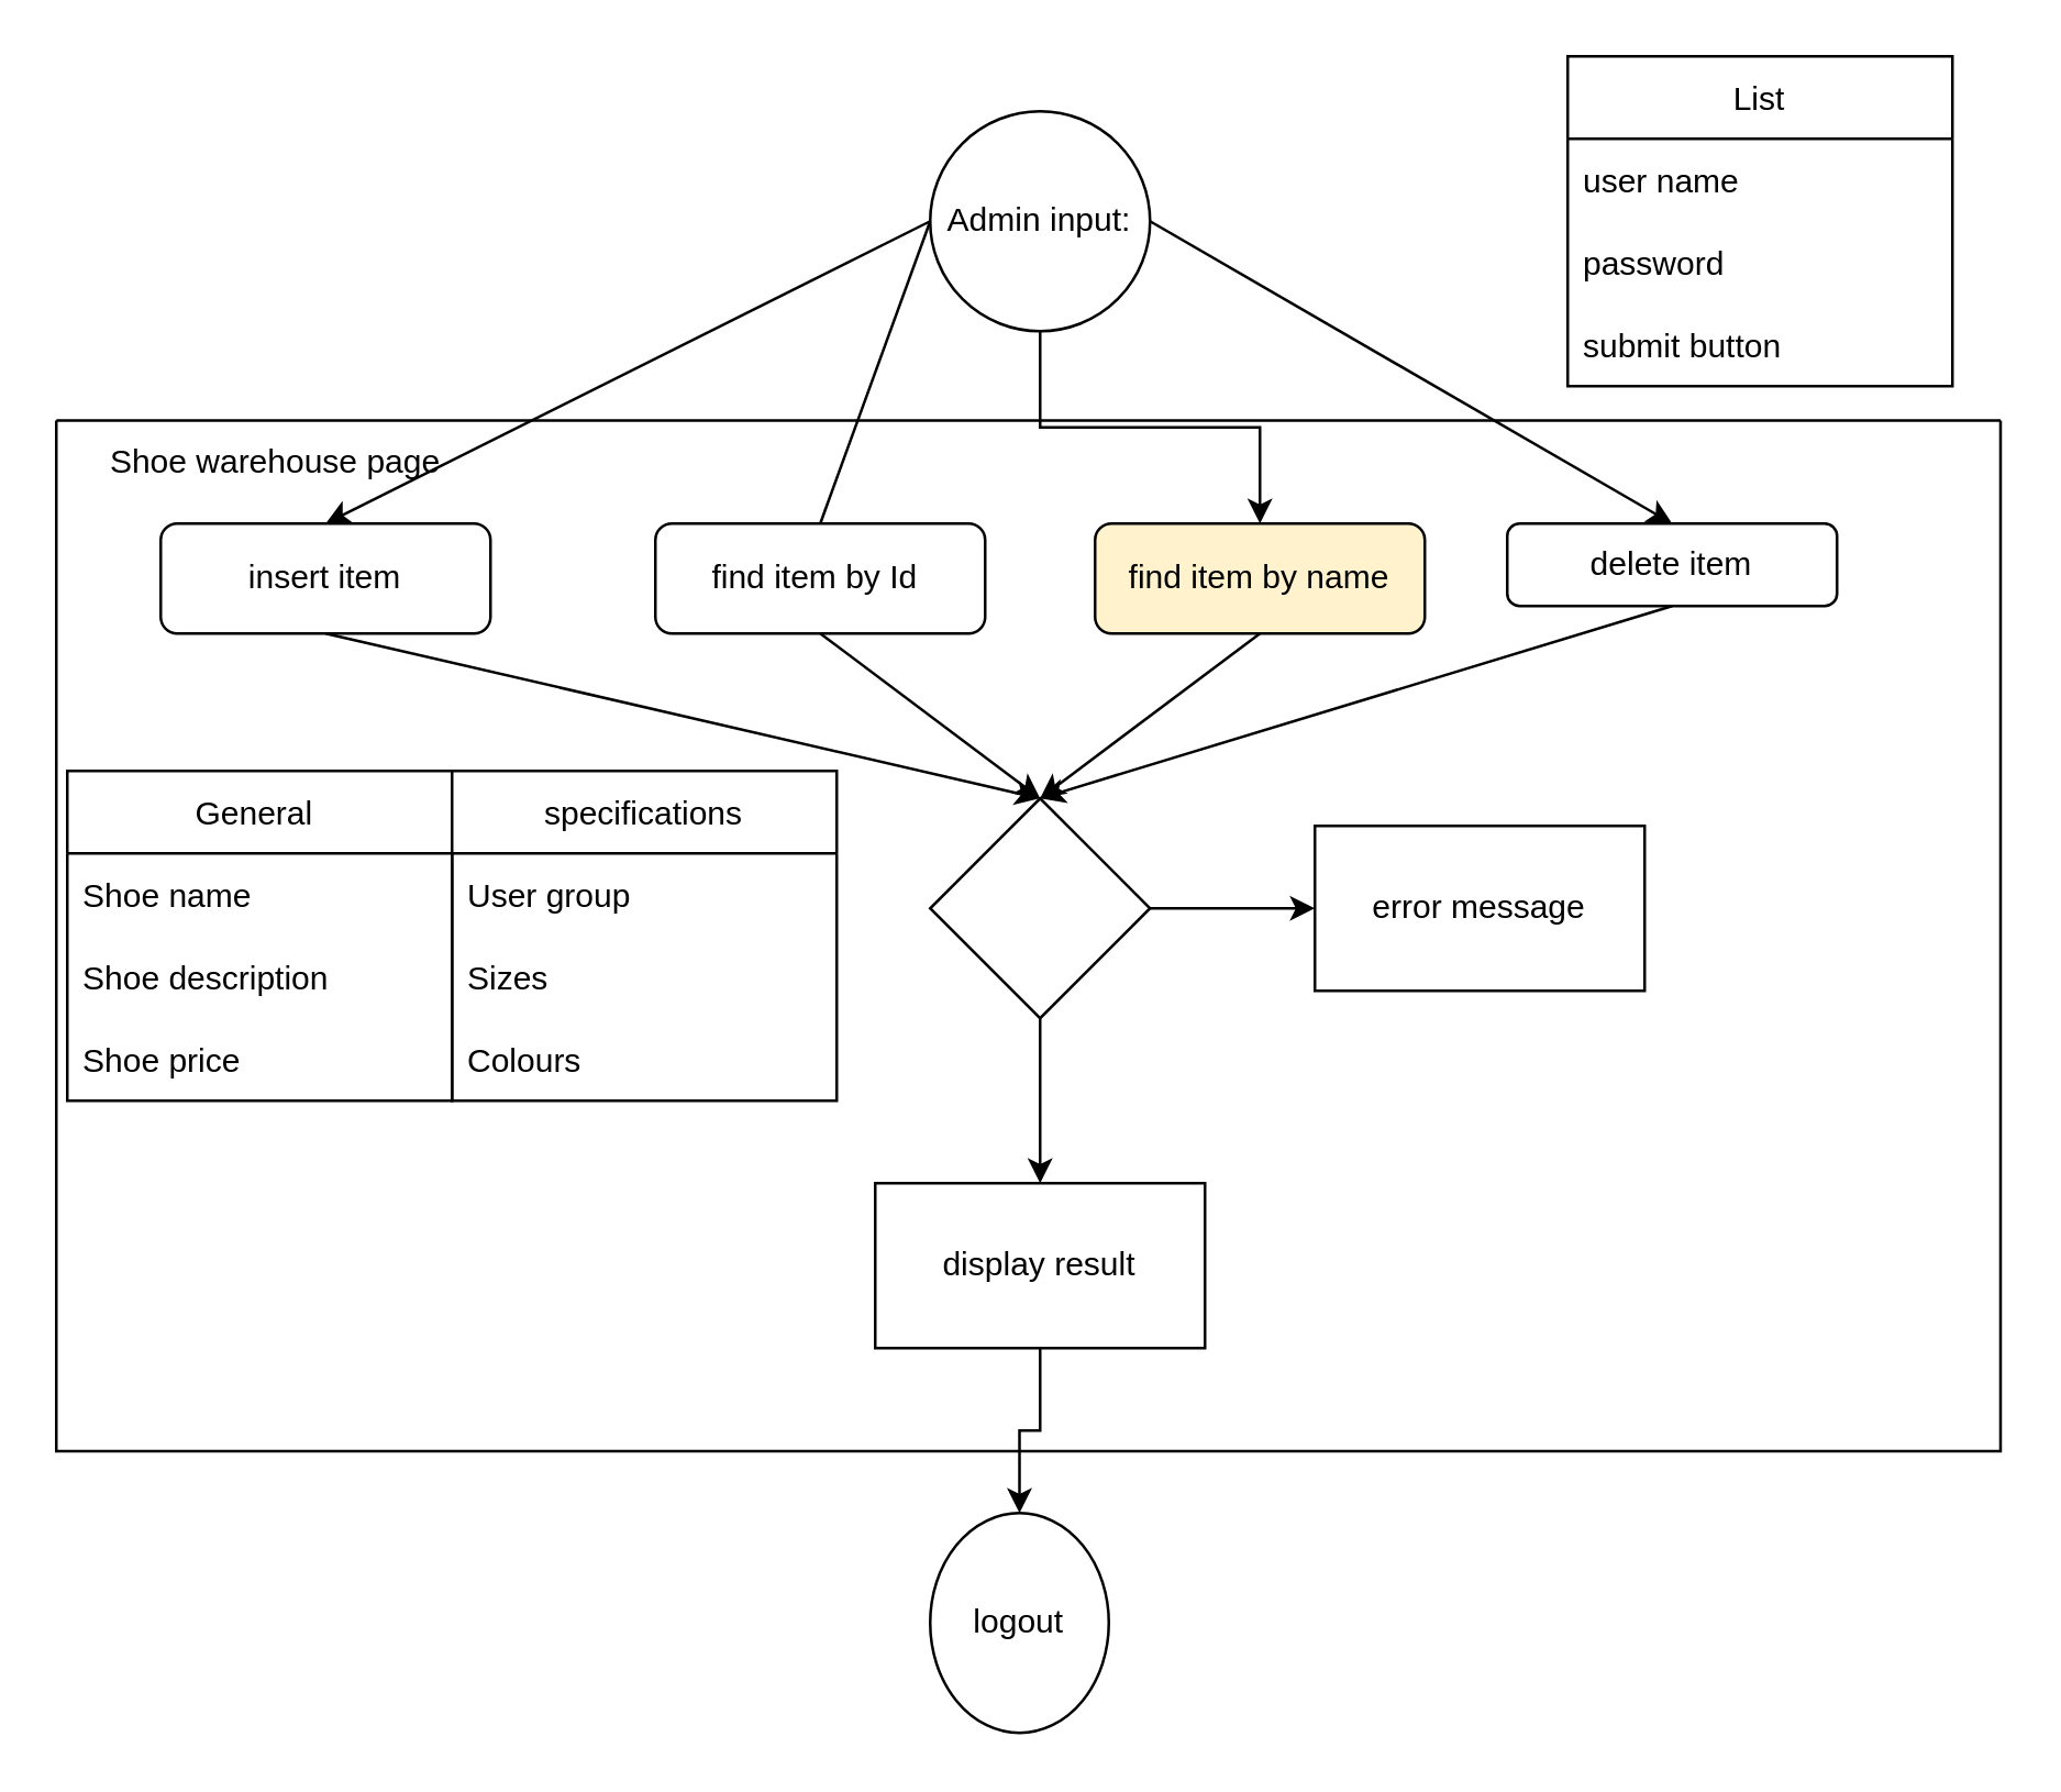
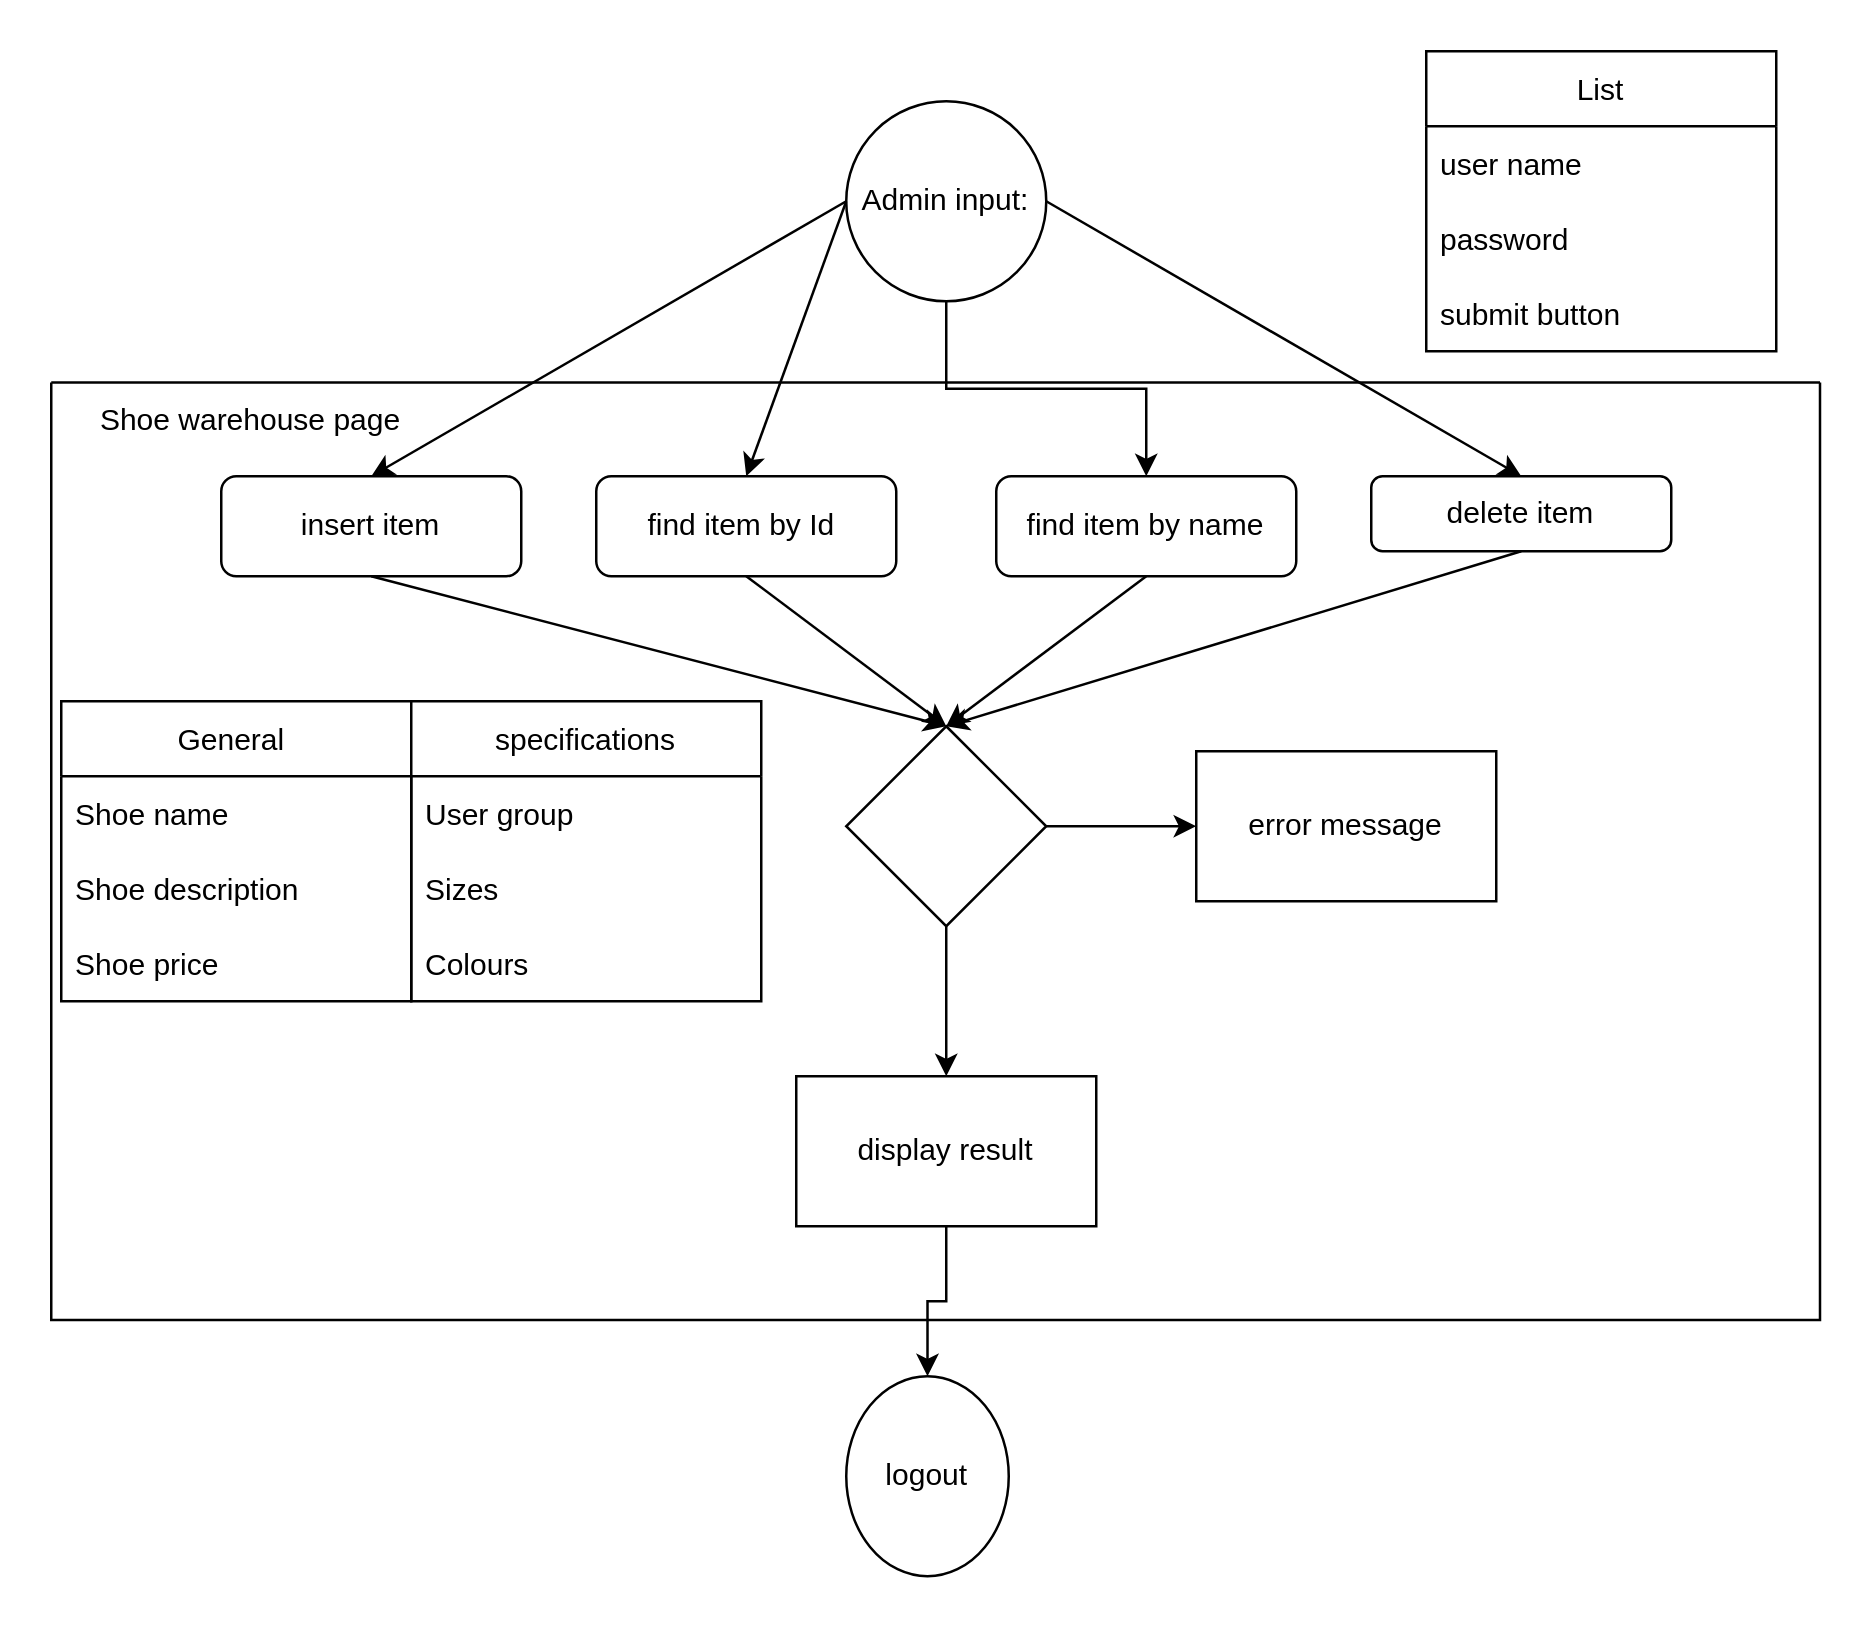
  <mxCell id="0" />
  <mxCell id="1" parent="0" />
  <mxCell id="2" value="" style="swimlane;startSize=0;" vertex="1" parent="1"><mxGeometry x="20" y="152.5" width="707.5" height="375" as="geometry" /></mxCell>
  <mxCell id="3" value="Shoe warehouse page" style="text;html=1;strokeColor=none;fillColor=none;align=center;verticalAlign=middle;whiteSpace=wrap;rounded=0;" vertex="1" parent="2"><mxGeometry x="10" width="140" height="30" as="geometry" /></mxCell>
  <mxCell id="4" value="&amp;nbsp;display result&amp;nbsp;" style="whiteSpace=wrap;html=1;" parent="2" vertex="1"><mxGeometry x="298" y="277.5" width="120" height="60" as="geometry" /></mxCell>
  <mxCell id="5" value="" style="endArrow=classic;html=1;rounded=0;exitX=1;exitY=0.5;exitDx=0;exitDy=0;entryX=0.5;entryY=0;entryDx=0;entryDy=0;" parent="1" source="8" target="26" edge="1"><mxGeometry width="50" height="50" relative="1" as="geometry"><mxPoint x="454" y="140" as="sourcePoint" /><mxPoint x="504" y="90" as="targetPoint" /></mxGeometry></mxCell>
- <mxCell id="6" value="insert item" style="rounded=1;whiteSpace=wrap;html=1;fontSize=12;glass=0;strokeWidth=1;shadow=0;" parent="1" vertex="1"><mxGeometry x="58" y="190" width="120" height="40" as="geometry" /></mxCell>
+ <mxCell id="6" value="insert item" style="rounded=1;whiteSpace=wrap;html=1;fontSize=12;glass=0;strokeWidth=1;shadow=0;" parent="1" vertex="1"><mxGeometry x="88" y="190" width="120" height="40" as="geometry" /></mxCell>
  <mxCell id="7" value="" style="edgeStyle=orthogonalEdgeStyle;rounded=0;orthogonalLoop=1;jettySize=auto;html=1;" parent="1" source="8" target="25" edge="1"><mxGeometry relative="1" as="geometry" /></mxCell>
  <mxCell id="8" value="Admin input:" style="ellipse;whiteSpace=wrap;html=1;aspect=fixed;" parent="1" vertex="1"><mxGeometry x="338" y="40" width="80" height="80" as="geometry" /></mxCell>
  <mxCell id="9" value="List" style="swimlane;fontStyle=0;childLayout=stackLayout;horizontal=1;startSize=30;horizontalStack=0;resizeParent=1;resizeParentMax=0;resizeLast=0;collapsible=1;marginBottom=0;" parent="1" vertex="1"><mxGeometry x="570" y="20" width="140" height="120" as="geometry" /></mxCell>
  <mxCell id="10" value="user name" style="text;strokeColor=none;fillColor=none;align=left;verticalAlign=middle;spacingLeft=4;spacingRight=4;overflow=hidden;points=[[0,0.5],[1,0.5]];portConstraint=eastwest;rotatable=0;" parent="9" vertex="1"><mxGeometry y="30" width="140" height="30" as="geometry" /></mxCell>
  <mxCell id="11" value="password" style="text;strokeColor=none;fillColor=none;align=left;verticalAlign=middle;spacingLeft=4;spacingRight=4;overflow=hidden;points=[[0,0.5],[1,0.5]];portConstraint=eastwest;rotatable=0;" parent="9" vertex="1"><mxGeometry y="60" width="140" height="30" as="geometry" /></mxCell>
  <mxCell id="12" value="submit button" style="text;strokeColor=none;fillColor=none;align=left;verticalAlign=middle;spacingLeft=4;spacingRight=4;overflow=hidden;points=[[0,0.5],[1,0.5]];portConstraint=eastwest;rotatable=0;" parent="9" vertex="1"><mxGeometry y="90" width="140" height="30" as="geometry" /></mxCell>
  <mxCell id="13" value="General " style="swimlane;fontStyle=0;childLayout=stackLayout;horizontal=1;startSize=30;horizontalStack=0;resizeParent=1;resizeParentMax=0;resizeLast=0;collapsible=1;marginBottom=0;" parent="1" vertex="1"><mxGeometry x="24" y="280" width="140" height="120" as="geometry" /></mxCell>
  <mxCell id="14" value="Shoe name" style="text;strokeColor=none;fillColor=none;align=left;verticalAlign=middle;spacingLeft=4;spacingRight=4;overflow=hidden;points=[[0,0.5],[1,0.5]];portConstraint=eastwest;rotatable=0;" parent="13" vertex="1"><mxGeometry y="30" width="140" height="30" as="geometry" /></mxCell>
  <mxCell id="15" value="Shoe description" style="text;strokeColor=none;fillColor=none;align=left;verticalAlign=middle;spacingLeft=4;spacingRight=4;overflow=hidden;points=[[0,0.5],[1,0.5]];portConstraint=eastwest;rotatable=0;" parent="13" vertex="1"><mxGeometry y="60" width="140" height="30" as="geometry" /></mxCell>
  <mxCell id="16" value="Shoe price" style="text;strokeColor=none;fillColor=none;align=left;verticalAlign=middle;spacingLeft=4;spacingRight=4;overflow=hidden;points=[[0,0.5],[1,0.5]];portConstraint=eastwest;rotatable=0;" parent="13" vertex="1"><mxGeometry y="90" width="140" height="30" as="geometry" /></mxCell>
  <mxCell id="17" value="specifications" style="swimlane;fontStyle=0;childLayout=stackLayout;horizontal=1;startSize=30;horizontalStack=0;resizeParent=1;resizeParentMax=0;resizeLast=0;collapsible=1;marginBottom=0;" parent="1" vertex="1"><mxGeometry x="164" y="280" width="140" height="120" as="geometry" /></mxCell>
  <mxCell id="18" value="User group" style="text;strokeColor=none;fillColor=none;align=left;verticalAlign=middle;spacingLeft=4;spacingRight=4;overflow=hidden;points=[[0,0.5],[1,0.5]];portConstraint=eastwest;rotatable=0;" parent="17" vertex="1"><mxGeometry y="30" width="140" height="30" as="geometry" /></mxCell>
  <mxCell id="19" value="Sizes" style="text;strokeColor=none;fillColor=none;align=left;verticalAlign=middle;spacingLeft=4;spacingRight=4;overflow=hidden;points=[[0,0.5],[1,0.5]];portConstraint=eastwest;rotatable=0;" parent="17" vertex="1"><mxGeometry y="60" width="140" height="30" as="geometry" /></mxCell>
  <mxCell id="20" value="Colours" style="text;strokeColor=none;fillColor=none;align=left;verticalAlign=middle;spacingLeft=4;spacingRight=4;overflow=hidden;points=[[0,0.5],[1,0.5]];portConstraint=eastwest;rotatable=0;" parent="17" vertex="1"><mxGeometry y="90" width="140" height="30" as="geometry" /></mxCell>
  <mxCell id="21" value="" style="edgeStyle=orthogonalEdgeStyle;rounded=0;orthogonalLoop=1;jettySize=auto;html=1;" parent="1" source="23" target="4" edge="1"><mxGeometry relative="1" as="geometry" /></mxCell>
  <mxCell id="22" value="" style="edgeStyle=orthogonalEdgeStyle;rounded=0;orthogonalLoop=1;jettySize=auto;html=1;" parent="1" source="23" target="31" edge="1"><mxGeometry relative="1" as="geometry" /></mxCell>
  <mxCell id="23" value="" style="rhombus;whiteSpace=wrap;html=1;" parent="1" vertex="1"><mxGeometry x="338" y="290" width="80" height="80" as="geometry" /></mxCell>
  <mxCell id="24" value="find item by Id&amp;nbsp;" style="rounded=1;whiteSpace=wrap;html=1;fontSize=12;glass=0;strokeWidth=1;shadow=0;" parent="1" vertex="1"><mxGeometry x="238" y="190" width="120" height="40" as="geometry" /></mxCell>
- <mxCell id="25" value="find item by name" style="rounded=1;whiteSpace=wrap;html=1;fontSize=12;glass=0;strokeWidth=1;shadow=0;fillColor=#fff2cc;" parent="1" vertex="1"><mxGeometry x="398" y="190" width="120" height="40" as="geometry" /></mxCell>
+ <mxCell id="25" value="find item by name" style="rounded=1;whiteSpace=wrap;html=1;fontSize=12;glass=0;strokeWidth=1;shadow=0;" parent="1" vertex="1"><mxGeometry x="398" y="190" width="120" height="40" as="geometry" /></mxCell>
  <mxCell id="26" value="delete item" style="rounded=1;whiteSpace=wrap;html=1;fontSize=12;glass=0;strokeWidth=1;shadow=0;" parent="1" vertex="1"><mxGeometry x="548" y="190" width="120" height="30" as="geometry" /></mxCell>
  <mxCell id="27" value="" style="endArrow=classic;html=1;rounded=0;exitX=0.5;exitY=1;exitDx=0;exitDy=0;entryX=0.5;entryY=0;entryDx=0;entryDy=0;" parent="1" source="6" target="23" edge="1"><mxGeometry width="50" height="50" relative="1" as="geometry"><mxPoint x="374" y="320" as="sourcePoint" /><mxPoint x="424" y="270" as="targetPoint" /></mxGeometry></mxCell>
  <mxCell id="28" value="" style="endArrow=classic;html=1;rounded=0;exitX=0.5;exitY=1;exitDx=0;exitDy=0;entryX=0.5;entryY=0;entryDx=0;entryDy=0;" parent="1" source="24" target="23" edge="1"><mxGeometry width="50" height="50" relative="1" as="geometry"><mxPoint x="374" y="320" as="sourcePoint" /><mxPoint x="424" y="270" as="targetPoint" /></mxGeometry></mxCell>
  <mxCell id="29" value="" style="endArrow=classic;html=1;rounded=0;exitX=0.5;exitY=1;exitDx=0;exitDy=0;entryX=0.5;entryY=0;entryDx=0;entryDy=0;" parent="1" source="25" target="23" edge="1"><mxGeometry width="50" height="50" relative="1" as="geometry"><mxPoint x="374" y="320" as="sourcePoint" /><mxPoint x="424" y="270" as="targetPoint" /></mxGeometry></mxCell>
  <mxCell id="30" value="" style="endArrow=classic;html=1;rounded=0;exitX=0.5;exitY=1;exitDx=0;exitDy=0;" parent="1" source="26" edge="1"><mxGeometry width="50" height="50" relative="1" as="geometry"><mxPoint x="374" y="320" as="sourcePoint" /><mxPoint x="378" y="290" as="targetPoint" /></mxGeometry></mxCell>
  <mxCell id="31" value="error message" style="whiteSpace=wrap;html=1;" parent="1" vertex="1"><mxGeometry x="478" y="300" width="120" height="60" as="geometry" /></mxCell>
- <mxCell id="32" value="" style="endArrow=none;html=1;rounded=0;entryX=0.5;entryY=0;entryDx=0;entryDy=0;exitX=0;exitY=0.5;exitDx=0;exitDy=0;" parent="1" source="8" target="24" edge="1"><mxGeometry width="50" height="50" relative="1" as="geometry"><mxPoint x="384" y="120" as="sourcePoint" /><mxPoint x="444" y="240" as="targetPoint" /></mxGeometry></mxCell>
+ <mxCell id="32" value="" style="endArrow=classic;html=1;rounded=0;entryX=0.5;entryY=0;entryDx=0;entryDy=0;exitX=0;exitY=0.5;exitDx=0;exitDy=0;" parent="1" source="8" target="24" edge="1"><mxGeometry width="50" height="50" relative="1" as="geometry"><mxPoint x="384" y="120" as="sourcePoint" /><mxPoint x="444" y="240" as="targetPoint" /></mxGeometry></mxCell>
  <mxCell id="33" value="" style="endArrow=classic;html=1;rounded=0;entryX=0.5;entryY=0;entryDx=0;entryDy=0;exitX=0;exitY=0.5;exitDx=0;exitDy=0;" parent="1" source="8" target="6" edge="1"><mxGeometry width="50" height="50" relative="1" as="geometry"><mxPoint x="254" y="140" as="sourcePoint" /><mxPoint x="304" y="90" as="targetPoint" /></mxGeometry></mxCell>
  <mxCell id="34" value="logout" style="ellipse;whiteSpace=wrap;html=1;aspect=fixed;" vertex="1" parent="1"><mxGeometry x="338" y="550" width="65" height="80" as="geometry" /></mxCell>
  <mxCell id="35" value="" style="edgeStyle=orthogonalEdgeStyle;rounded=0;orthogonalLoop=1;jettySize=auto;html=1;" edge="1" parent="1" source="4" target="34"><mxGeometry relative="1" as="geometry" /></mxCell>
